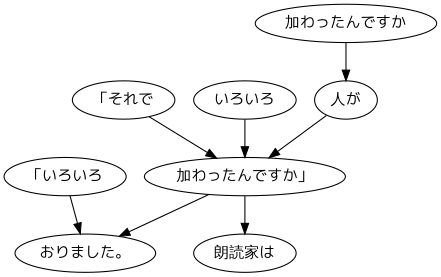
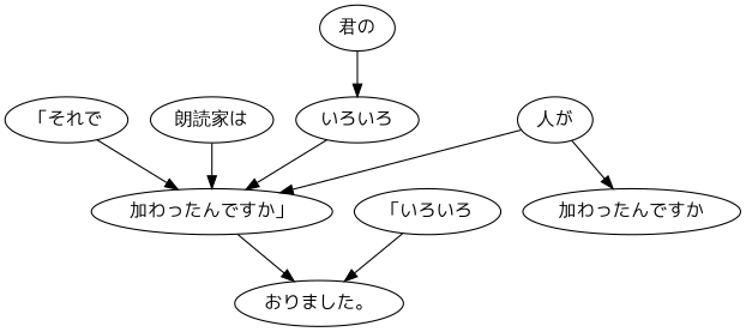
  digraph {
    fontname="DejaVu Sans Mono"
    node [fontname="DejaVu Sans Mono"]
    edge [fontname="DejaVu Sans Mono"]
    n1 [label="「それで"]
    n2 [label="加わったんですか」"]
    n3 [label="おりました。"]
    n4 [label="朗読家は"]
+   n5 [label="君の"]
    n6 [label="いろいろ"]
    n7 [label="加わったんですか"]
    n8 [label="人が"]
    n9 [label="「いろいろ"]
    n1 -> n2
    n2 -> n3
-   n2 -> n4
+   n4 -> n2
+   n5 -> n6
    n6 -> n2
-   n7 -> n8
+   n8 -> n7
    n8 -> n2
    n9 -> n3
  }
